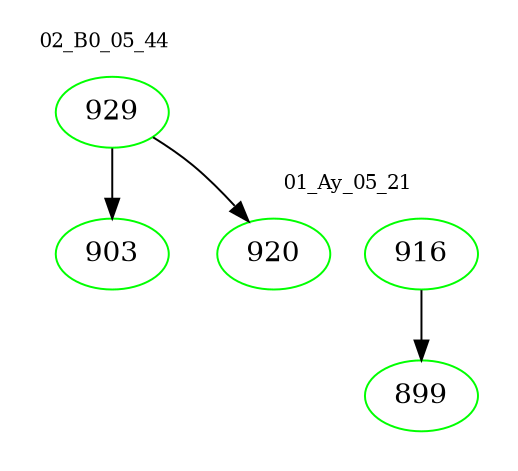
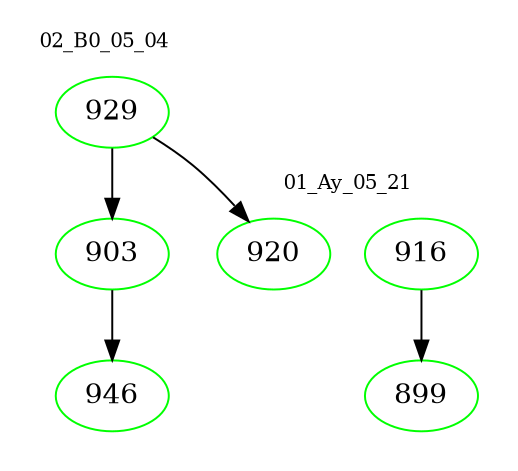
  digraph {
    node [color=green]
    edge [color=black]
    n1 [label=916]
    n2 [label=899]
    n3 [label=920]
    n4 [label=929]
    n5 [label=903]
+   n6 [label=946]
    subgraph cluster_1 {
      color=white
      fontsize=10
      label="01_Ay_05_21"
      n1
      n2
      n3
    }
    subgraph cluster_2 {
      color=white
      fontsize=10
-     label="02_B0_05_44"
+     label="02_B0_05_04"
      n4
      n5
+     n6
    }
    n1 -> n2
    n4 -> n3
    n4 -> n5
+   n5 -> n6
  }
